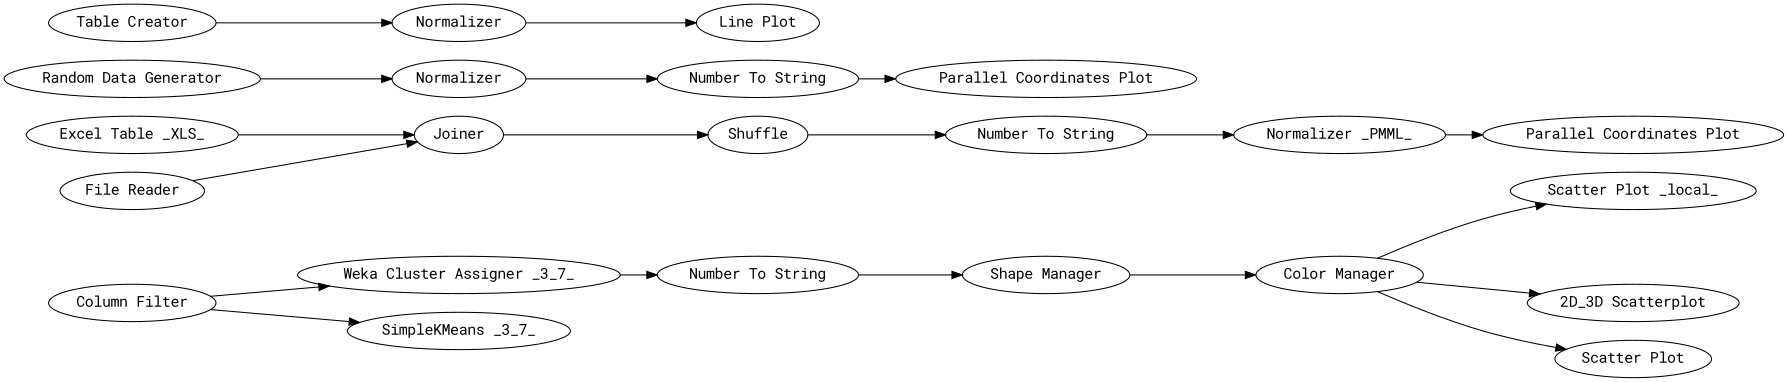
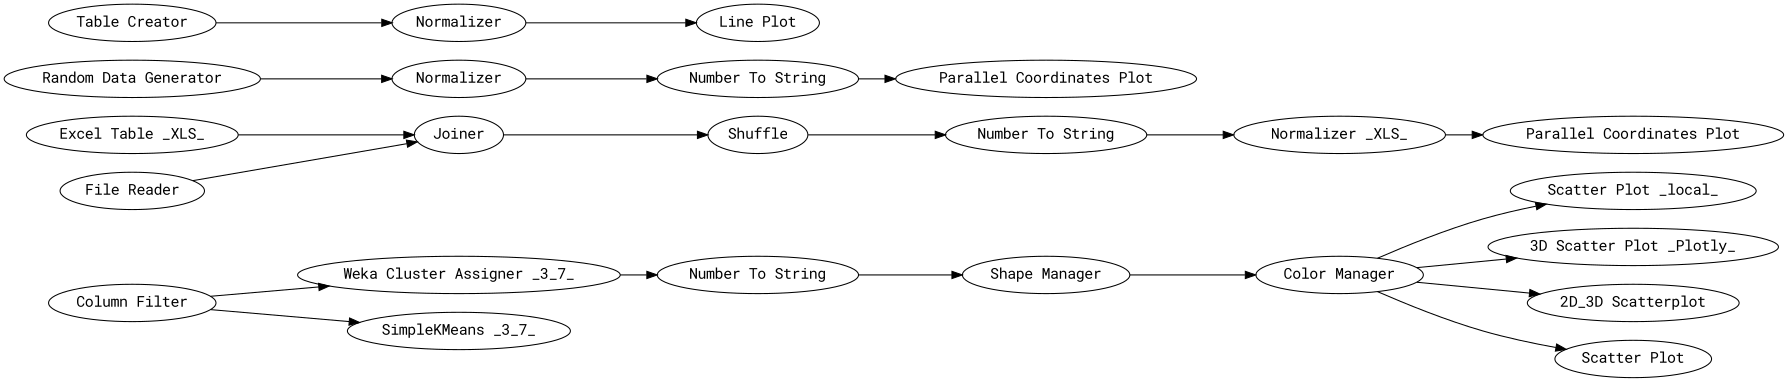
  digraph {
    fontname="Roboto Mono"
    rankdir=LR
    node [fontname="Roboto Mono"]
    edge [fontname="Roboto Mono"]
    n1 [label="Weka Cluster Assigner _3_7_"]
    n2 [label="Number To String"]
    n3 [label="Shape Manager"]
    n4 [label="Color Manager"]
    n5 [label="Number To String"]
-   n6 [label="Normalizer _PMML_"]
+   n6 [label="Normalizer _XLS_"]
    n7 [label="Parallel Coordinates Plot"]
    n8 [label="Column Filter"]
    n9 [label="SimpleKMeans _3_7_"]
    n10 [label="Excel Table _XLS_"]
    n11 [label=Joiner]
    n12 [label=Shuffle]
    n13 [label="Scatter Plot _local_"]
+   n14 [label="3D Scatter Plot _Plotly_"]
    n15 [label="2D_3D Scatterplot"]
    n16 [label="Scatter Plot"]
    n17 [label="Random Data Generator"]
    n18 [label=Normalizer]
    n19 [label="Number To String"]
    n20 [label="Parallel Coordinates Plot"]
    n21 [label="Table Creator"]
    n22 [label=Normalizer]
    n23 [label="Line Plot"]
    n24 [label="File Reader"]
    n1 -> n2
    n2 -> n3
    n3 -> n4
    n4 -> n13
+   n4 -> n14
    n4 -> n15
    n4 -> n16
    n5 -> n6
    n6 -> n7
    n8 -> n1
    n8 -> n9
    n10 -> n11
    n11 -> n12
    n12 -> n5
    n17 -> n18
    n18 -> n19
    n19 -> n20
    n21 -> n22
    n22 -> n23
    n24 -> n11
  }
